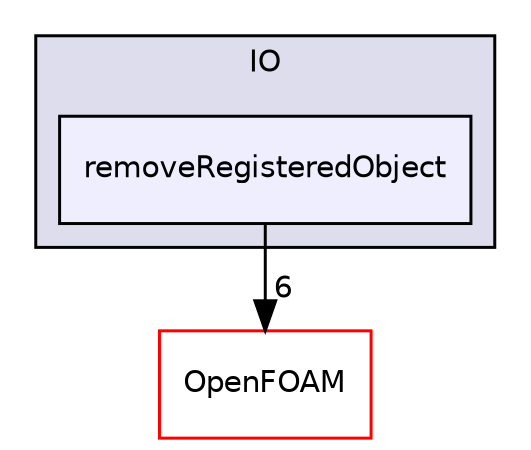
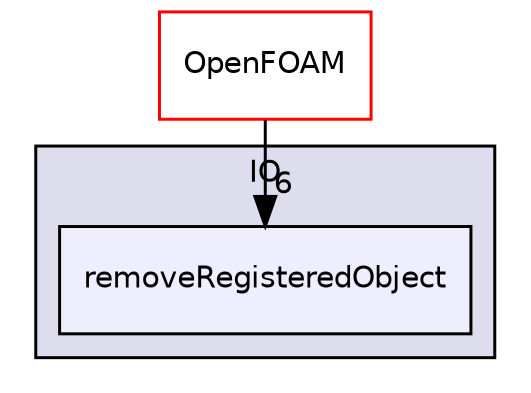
  digraph {
    compound=true
    node [fontname=Helvetica fontsize=10 shape=box]
    n1 [fillcolor="#eeeeff" label=removeRegisteredObject pencolor=black style=filled]
    n2 [color=red label=OpenFOAM]
    subgraph cluster_1 {
      bgcolor="#ddddee"
      fontname=Helvetica
      fontsize=10
      label=IO
      pencolor=black
      n1
    }
-   n1 -> n2 [headlabel=6 labeldistance=1.5 labelfontname=Helvetica labelfontsize=10]
+   n2 -> n1 [headlabel=6 labeldistance=1.5 labelfontname=Helvetica labelfontsize=10]
  }
